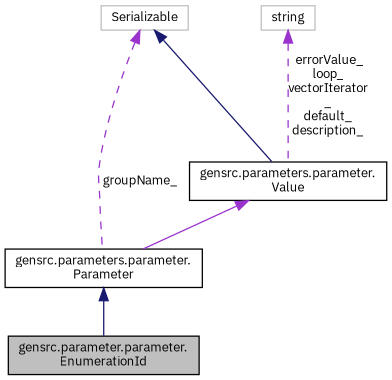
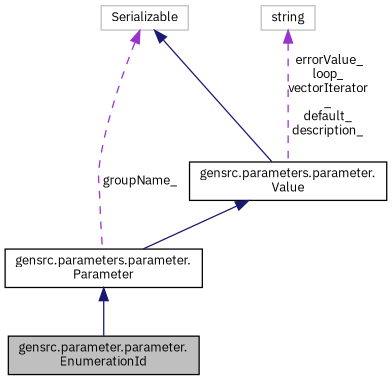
  digraph {
    fontname="IBM Plex Sans"
    node [color=black fillcolor=white fontname="IBM Plex Sans" fontsize=10 shape=record style=filled]
    edge [color=midnightblue dir=back fontname="IBM Plex Sans" fontsize=10 labelfontname=Helvetica labelfontsize=10 style=solid]
    n1 [fillcolor=grey75 fontcolor=black height=0.2 label="gensrc.parameter.parameter.\lEnumerationId" width=0.4]
    n2 [height=0.2 label="gensrc.parameters.parameter.\lParameter" width=0.4]
    n3 [height=0.2 label="gensrc.parameters.parameter.\lValue" width=0.4]
    n4 [color=grey75 height=0.2 label=Serializable width=0.4]
    n5 [color=grey75 height=0.2 label=string width=0.4]
    n2 -> n1
-   n3 -> n2 [color=darkorchid3]
+   n3 -> n2
    n4 -> n2 [color=darkorchid3 label=" groupName_" style=dashed]
    n4 -> n3
    n5 -> n3 [color=darkorchid3 label=" errorValue_\nloop_\nvectorIterator\l_\ndefault_\ndescription_" style=dashed]
  }
